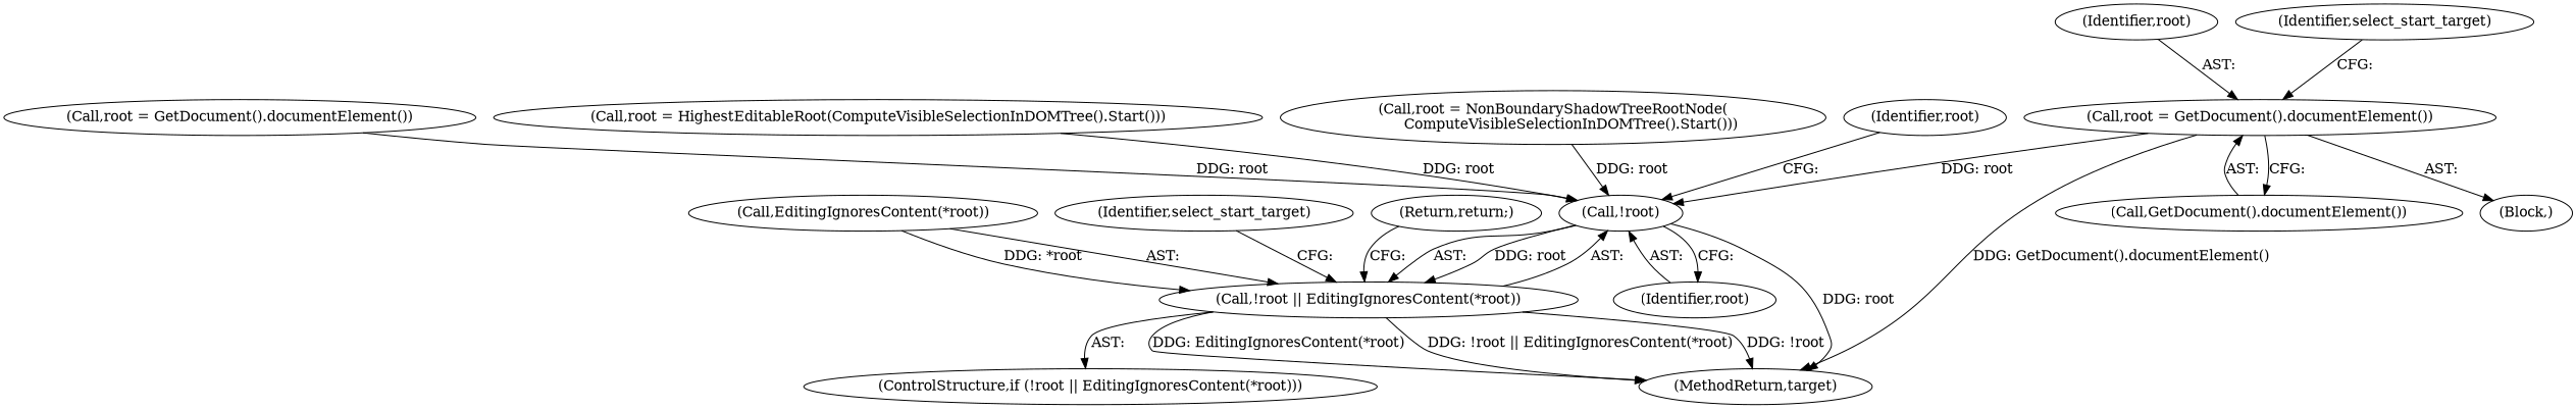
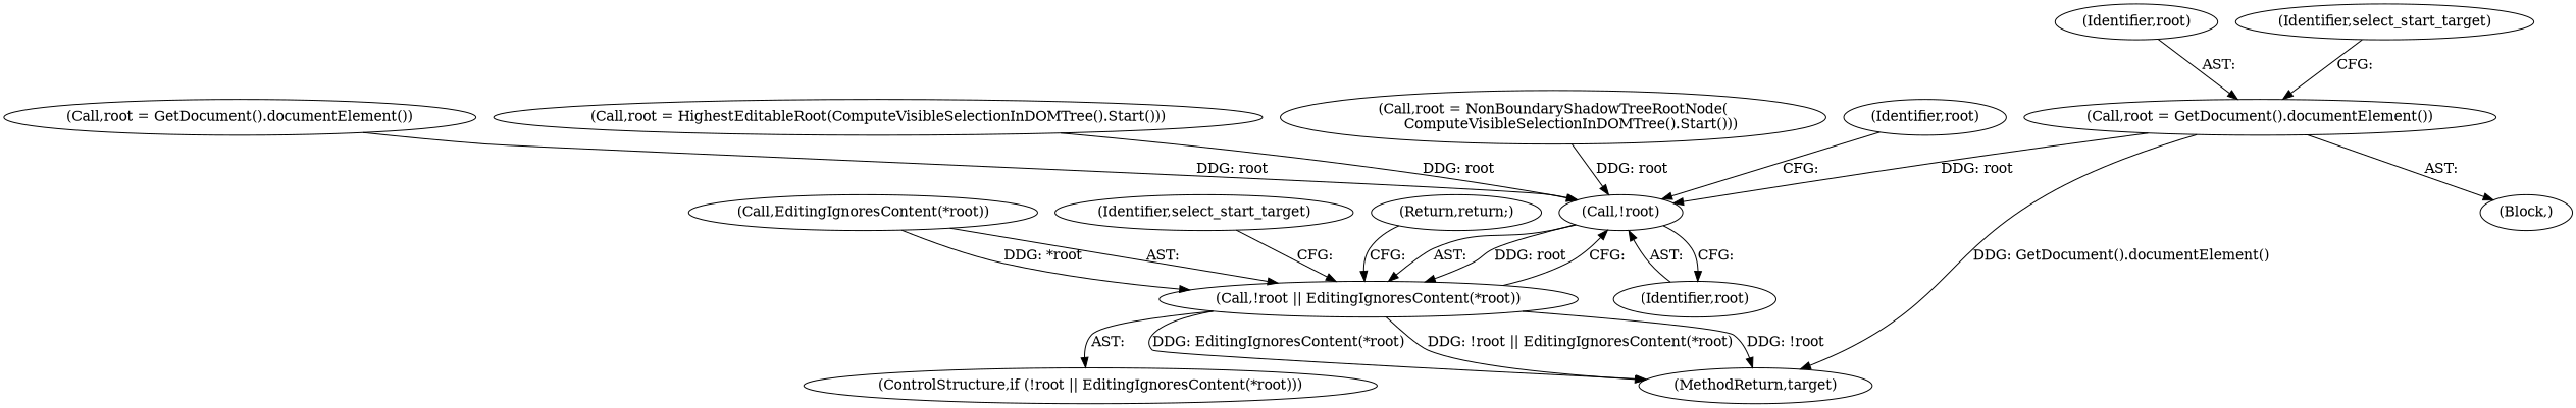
  digraph {
    n1 [label="(Call,root = GetDocument().documentElement())"]
    n2 [label="(Call,!root)"]
    n3 [label="(MethodReturn,target)"]
    n4 [label="(Block,)"]
-   n5 [label="(Call,GetDocument().documentElement())"]
    n6 [label="(Call,!root || EditingIgnoresContent(*root))"]
    n7 [label="(Identifier,root)"]
    n8 [label="(ControlStructure,if (!root || EditingIgnoresContent(*root)))"]
    n9 [label="(Call,EditingIgnoresContent(*root))"]
    n10 [label="(Identifier,root)"]
    n11 [label="(Identifier,select_start_target)"]
    n12 [label="(Call,root = GetDocument().documentElement())"]
    n13 [label="(Call,root = HighestEditableRoot(ComputeVisibleSelectionInDOMTree().Start()))"]
    n14 [label="(Call,root = NonBoundaryShadowTreeRootNode(\n        ComputeVisibleSelectionInDOMTree().Start()))"]
    n15 [label="(Return,return;)"]
    n16 [label="(Identifier,root)"]
    n17 [label="(Identifier,select_start_target)"]
    n1 -> n2 [label="DDG: root"]
    n1 -> n3 [label="DDG: GetDocument().documentElement()"]
    n1 -> n4 [label="AST: "]
-   n1 -> n5 [label="CFG: "]
-   n2 -> n3 [label="DDG: root"]
    n2 -> n6 [label="AST: "]
    n2 -> n6 [label="DDG: root"]
    n2 -> n7 [label="CFG: "]
-   n5 -> n1 [label="AST: "]
-   n6 -> n2 [label="AST: "]
+   n6 -> n2 [label="CFG: "]
    n6 -> n3 [label="DDG: !root || EditingIgnoresContent(*root)"]
    n6 -> n3 [label="DDG: !root"]
    n6 -> n3 [label="DDG: EditingIgnoresContent(*root)"]
    n6 -> n8 [label="AST: "]
    n7 -> n2 [label="AST: "]
    n9 -> n6 [label="AST: "]
    n9 -> n6 [label="DDG: *root"]
    n10 -> n1 [label="AST: "]
    n11 -> n6 [label="CFG: "]
    n12 -> n2 [label="DDG: root"]
    n13 -> n2 [label="DDG: root"]
    n14 -> n2 [label="DDG: root"]
    n15 -> n6 [label="CFG: "]
    n16 -> n2 [label="CFG: "]
    n17 -> n1 [label="CFG: "]
  }
